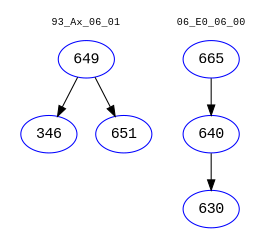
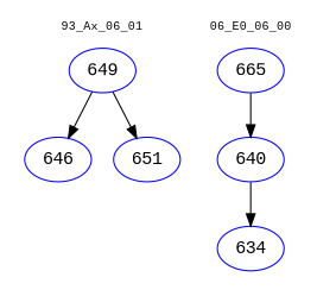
  digraph {
    fontname="Liberation Mono"
    node [color=blue fontname="Liberation Mono"]
    edge [color=black fontname="Liberation Mono"]
    n1 [label=649]
-   n2 [label=346]
+   n2 [label=646]
    n3 [label=651]
    n4 [label=640]
-   n5 [label=630]
+   n5 [label=634]
    n6 [label=665]
    subgraph cluster_1 {
      color=white
      fontsize=10
      label="93_Ax_06_01"
      n1
      n2
      n3
    }
    subgraph cluster_2 {
      color=white
      fontsize=10
      label="06_E0_06_00"
      n4
      n5
      n6
    }
    n1 -> n2
    n1 -> n3
    n4 -> n5
    n6 -> n4
  }
